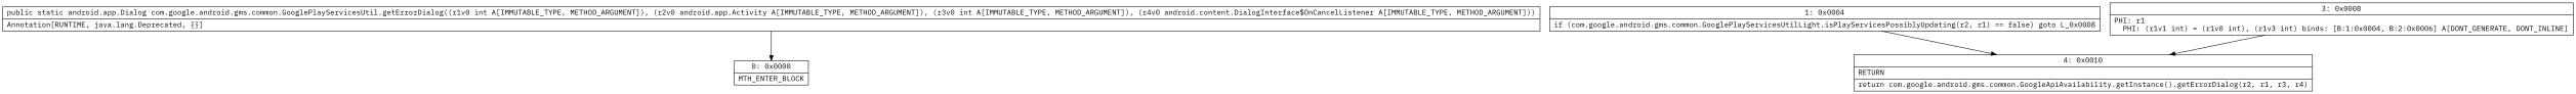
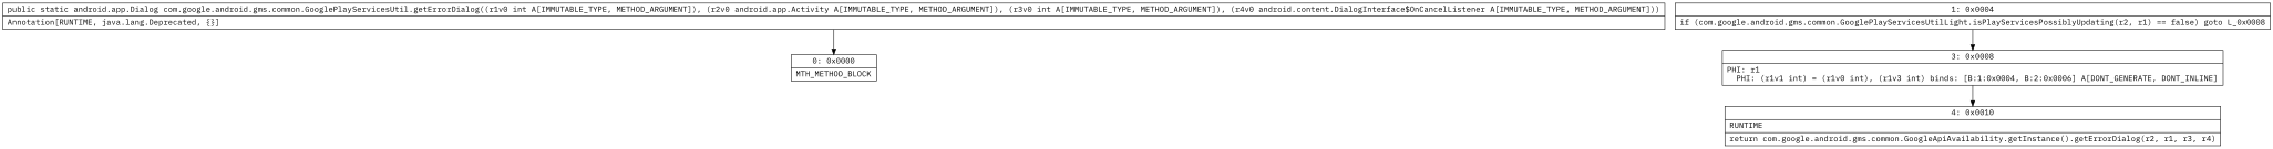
  digraph {
    fontname="IBM Plex Mono"
    node [fontname="IBM Plex Mono" shape=record]
    edge [fontname="IBM Plex Mono"]
-   n1 [label="{0\:\ 0x0000|MTH_ENTER_BLOCK\l}"]
+   n1 [label="{0\:\ 0x0000|MTH_METHOD_BLOCK\l}"]
    n2 [label="{1\:\ 0x0004|if (com.google.android.gms.common.GooglePlayServicesUtilLight.isPlayServicesPossiblyUpdating(r2, r1) == false) goto L_0x0008\l}"]
    n3 [label="{3\:\ 0x0008|PHI: r1 \l  PHI: (r1v1 int) = (r1v0 int), (r1v3 int) binds: [B:1:0x0004, B:2:0x0006] A[DONT_GENERATE, DONT_INLINE]\l}"]
-   n4 [label="{4\:\ 0x0010|RETURN\l|return com.google.android.gms.common.GoogleApiAvailability.getInstance().getErrorDialog(r2, r1, r3, r4)\l}"]
+   n4 [label="{4\:\ 0x0010|RUNTIME\l|return com.google.android.gms.common.GoogleApiAvailability.getInstance().getErrorDialog(r2, r1, r3, r4)\l}"]
    n5 [label="{public static android.app.Dialog com.google.android.gms.common.GooglePlayServicesUtil.getErrorDialog((r1v0 int A[IMMUTABLE_TYPE, METHOD_ARGUMENT]), (r2v0 android.app.Activity A[IMMUTABLE_TYPE, METHOD_ARGUMENT]), (r3v0 int A[IMMUTABLE_TYPE, METHOD_ARGUMENT]), (r4v0 android.content.DialogInterface$OnCancelListener A[IMMUTABLE_TYPE, METHOD_ARGUMENT]))  | Annotation[RUNTIME, java.lang.Deprecated, \{\}]\l}"]
-   n2 -> n4
+   n2 -> n3
    n3 -> n4
    n5 -> n1
  }
